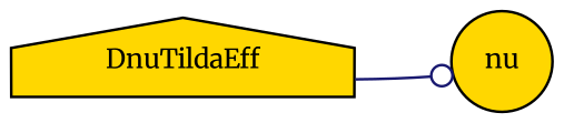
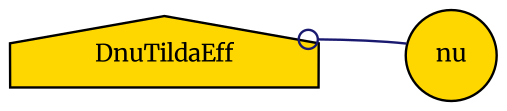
  digraph {
    rankdir=LR
    fontname=Merriweather
    node [color=black fillcolor=gold fontname=Merriweather fontsize=10 style=filled]
    n1 [fontcolor=black height=0.2 label=DnuTildaEff shape=house width=0.4]
    n2 [height=0.2 label=nu shape=circle width=0.4]
-   n1 -> n2 [color=midnightblue fontname=Merriweather fontsize=10 labelfontname=Helvetica labelfontsize=10 style=solid arrowhead=odot]
+   n2 -> n1 [color=midnightblue fontname=Merriweather fontsize=10 labelfontname=Helvetica labelfontsize=10 style=solid arrowhead=odot]
  }
